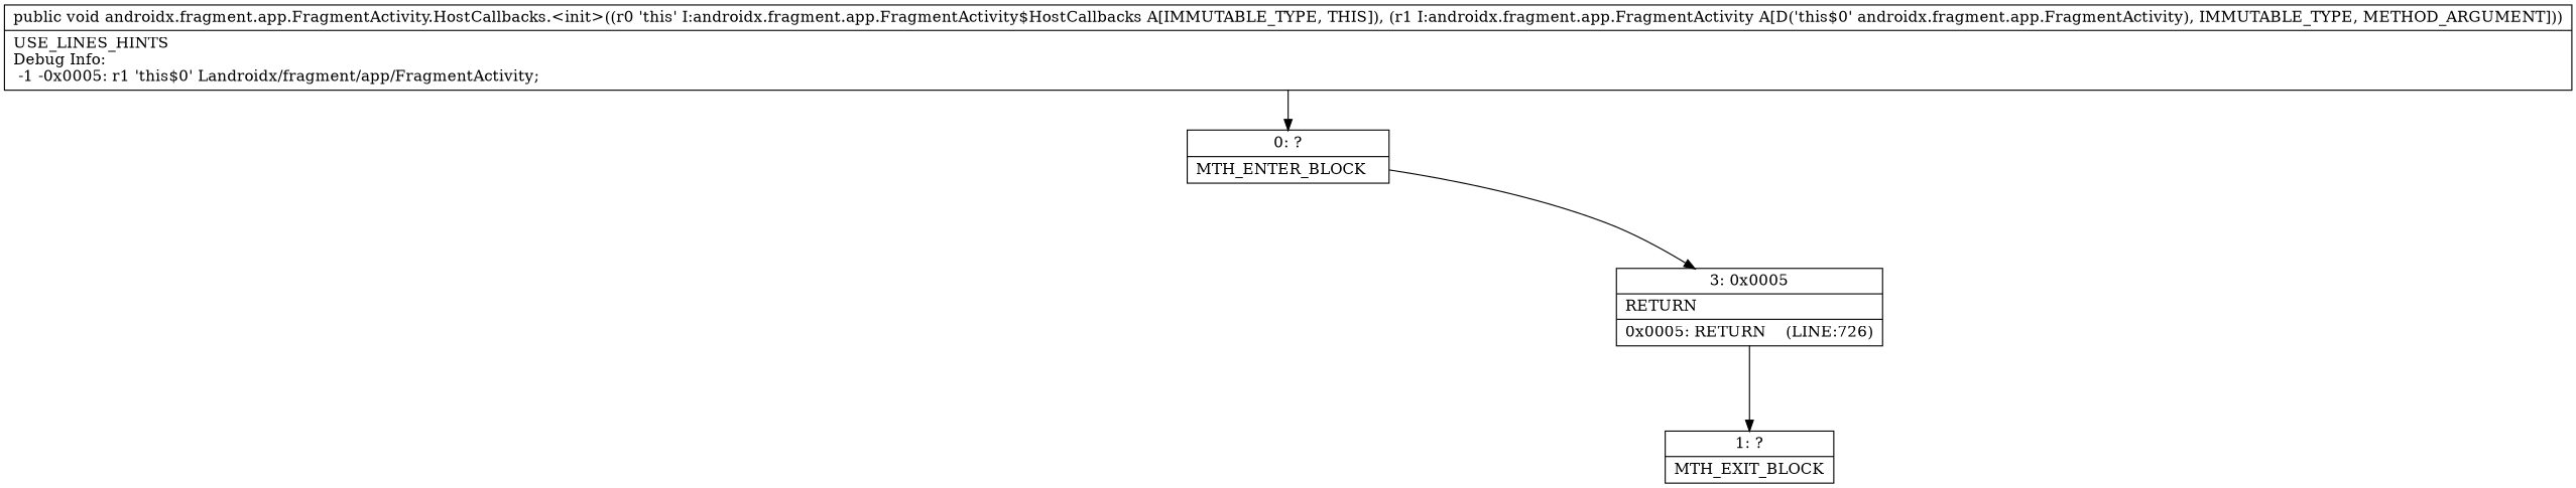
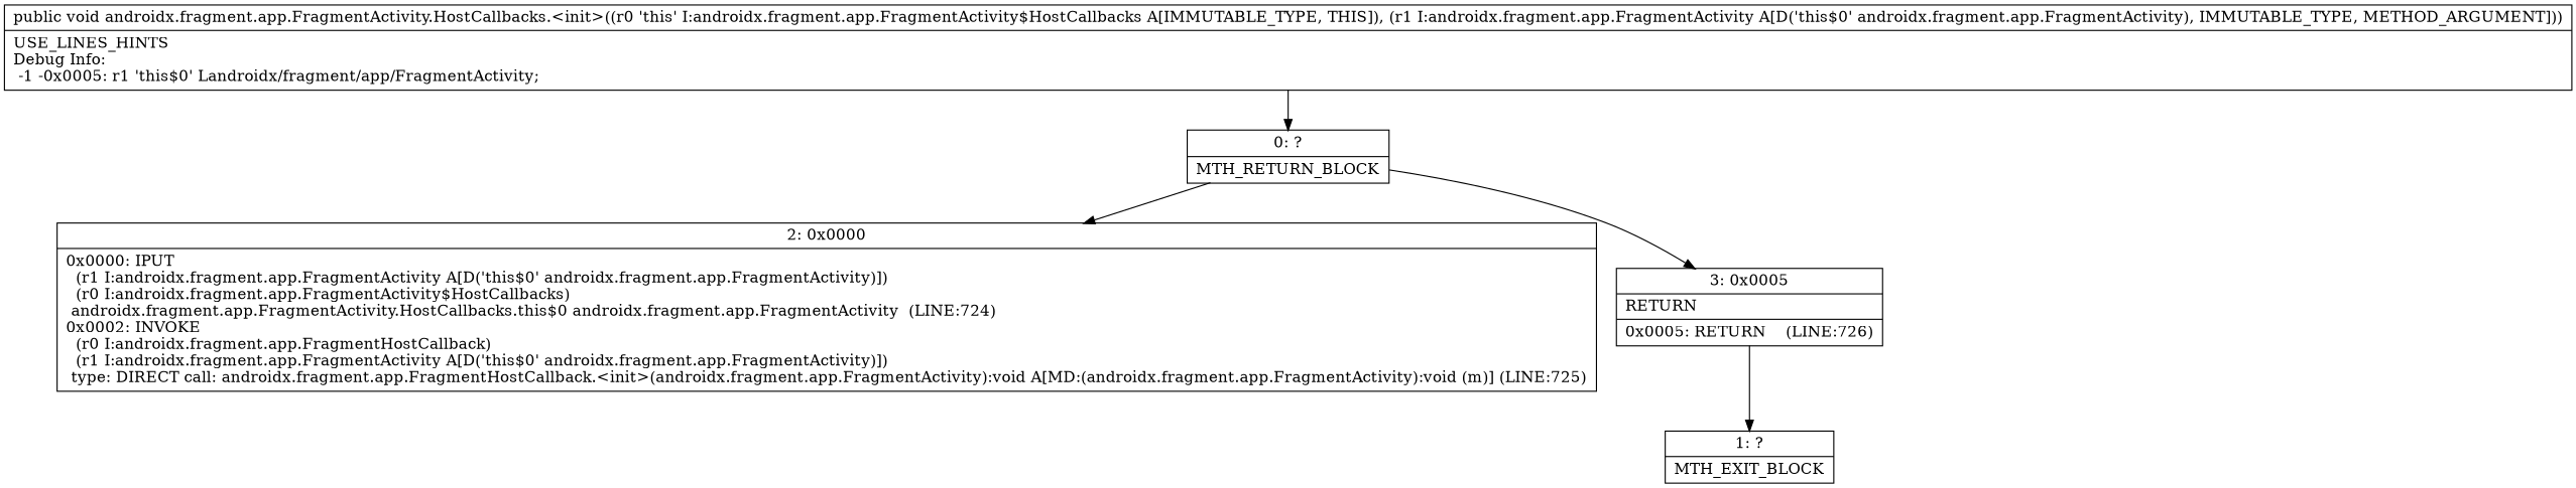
  digraph {
    node [shape=record]
-   n1 [label="{0\:\ ?|MTH_ENTER_BLOCK\l}"]
+   n1 [label="{0\:\ ?|MTH_RETURN_BLOCK\l}"]
+   n2 [label="{2\:\ 0x0000|0x0000: IPUT  \l  (r1 I:androidx.fragment.app.FragmentActivity A[D('this$0' androidx.fragment.app.FragmentActivity)])\l  (r0 I:androidx.fragment.app.FragmentActivity$HostCallbacks)\l androidx.fragment.app.FragmentActivity.HostCallbacks.this$0 androidx.fragment.app.FragmentActivity  (LINE:724)\l0x0002: INVOKE  \l  (r0 I:androidx.fragment.app.FragmentHostCallback)\l  (r1 I:androidx.fragment.app.FragmentActivity A[D('this$0' androidx.fragment.app.FragmentActivity)])\l type: DIRECT call: androidx.fragment.app.FragmentHostCallback.\<init\>(androidx.fragment.app.FragmentActivity):void A[MD:(androidx.fragment.app.FragmentActivity):void (m)] (LINE:725)\l}"]
    n3 [label="{3\:\ 0x0005|RETURN\l|0x0005: RETURN    (LINE:726)\l}"]
    n4 [label="{1\:\ ?|MTH_EXIT_BLOCK\l}"]
    n5 [label="{public void androidx.fragment.app.FragmentActivity.HostCallbacks.\<init\>((r0 'this' I:androidx.fragment.app.FragmentActivity$HostCallbacks A[IMMUTABLE_TYPE, THIS]), (r1 I:androidx.fragment.app.FragmentActivity A[D('this$0' androidx.fragment.app.FragmentActivity), IMMUTABLE_TYPE, METHOD_ARGUMENT]))  | USE_LINES_HINTS\lDebug Info:\l  \-1 \-0x0005: r1 'this$0' Landroidx\/fragment\/app\/FragmentActivity;\l}"]
+   n1 -> n2
    n1 -> n3
    n3 -> n4
    n5 -> n1
  }
